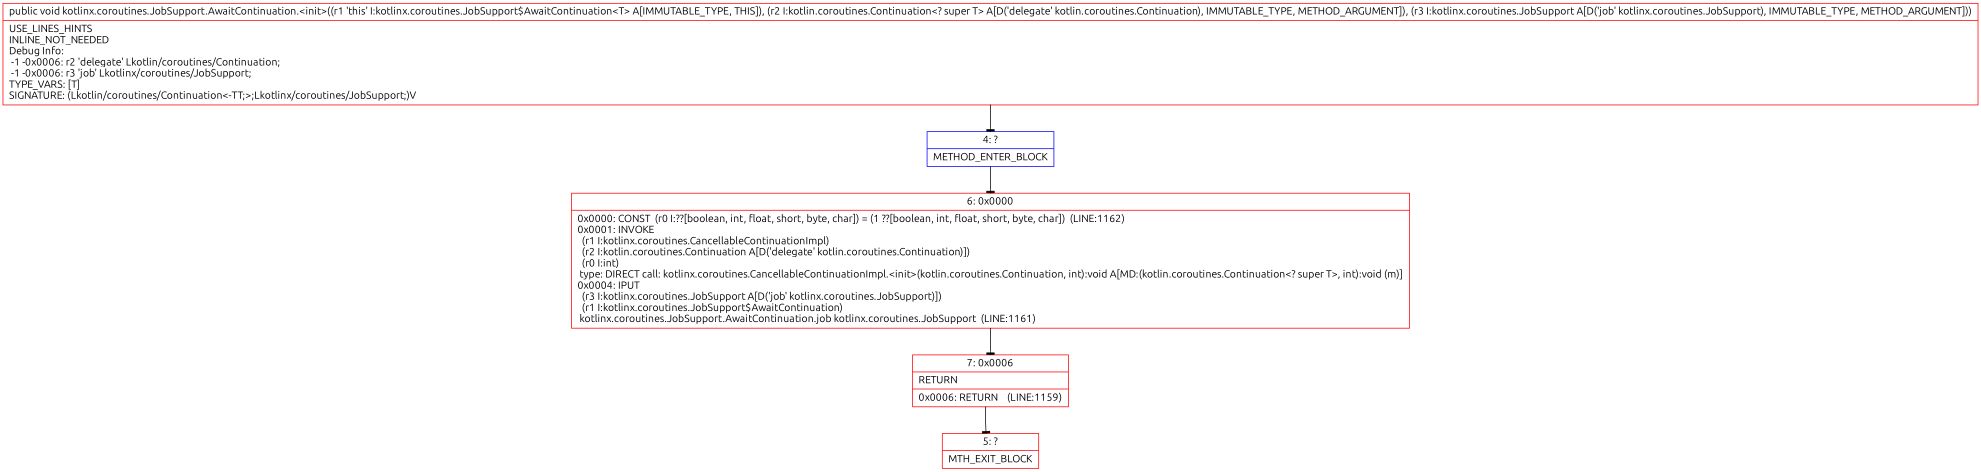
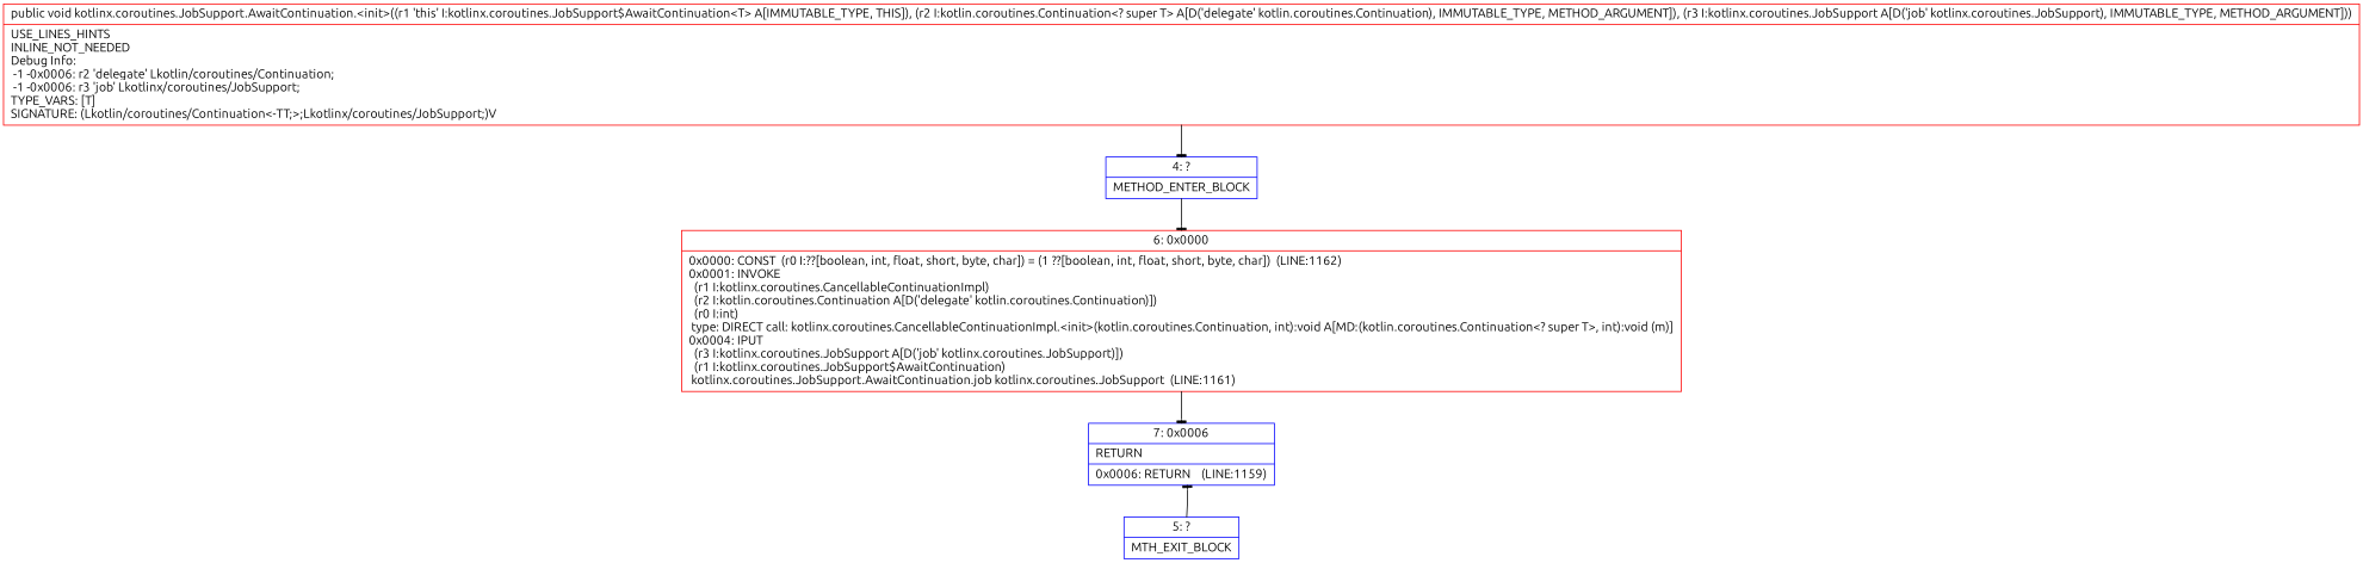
  digraph {
    fontname=Ubuntu
    node [color=red fontname=Ubuntu shape=record]
    edge [arrowhead=tee fontname=Ubuntu]
    n1 [color=blue label="{4\:\ ?|METHOD_ENTER_BLOCK\l}"]
    n2 [label="{6\:\ 0x0000|0x0000: CONST  (r0 I:??[boolean, int, float, short, byte, char]) = (1 ??[boolean, int, float, short, byte, char])  (LINE:1162)\l0x0001: INVOKE  \l  (r1 I:kotlinx.coroutines.CancellableContinuationImpl)\l  (r2 I:kotlin.coroutines.Continuation A[D('delegate' kotlin.coroutines.Continuation)])\l  (r0 I:int)\l type: DIRECT call: kotlinx.coroutines.CancellableContinuationImpl.\<init\>(kotlin.coroutines.Continuation, int):void A[MD:(kotlin.coroutines.Continuation\<? super T\>, int):void (m)]\l0x0004: IPUT  \l  (r3 I:kotlinx.coroutines.JobSupport A[D('job' kotlinx.coroutines.JobSupport)])\l  (r1 I:kotlinx.coroutines.JobSupport$AwaitContinuation)\l kotlinx.coroutines.JobSupport.AwaitContinuation.job kotlinx.coroutines.JobSupport  (LINE:1161)\l}"]
-   n3 [label="{7\:\ 0x0006|RETURN\l|0x0006: RETURN    (LINE:1159)\l}"]
-   n4 [label="{5\:\ ?|MTH_EXIT_BLOCK\l}"]
+   n3 [color=blue label="{7\:\ 0x0006|RETURN\l|0x0006: RETURN    (LINE:1159)\l}"]
+   n4 [color=blue label="{5\:\ ?|MTH_EXIT_BLOCK\l}"]
    n5 [label="{public void kotlinx.coroutines.JobSupport.AwaitContinuation.\<init\>((r1 'this' I:kotlinx.coroutines.JobSupport$AwaitContinuation\<T\> A[IMMUTABLE_TYPE, THIS]), (r2 I:kotlin.coroutines.Continuation\<? super T\> A[D('delegate' kotlin.coroutines.Continuation), IMMUTABLE_TYPE, METHOD_ARGUMENT]), (r3 I:kotlinx.coroutines.JobSupport A[D('job' kotlinx.coroutines.JobSupport), IMMUTABLE_TYPE, METHOD_ARGUMENT]))  | USE_LINES_HINTS\lINLINE_NOT_NEEDED\lDebug Info:\l  \-1 \-0x0006: r2 'delegate' Lkotlin\/coroutines\/Continuation;\l  \-1 \-0x0006: r3 'job' Lkotlinx\/coroutines\/JobSupport;\lTYPE_VARS: [T]\lSIGNATURE: (Lkotlin\/coroutines\/Continuation\<\-TT;\>;Lkotlinx\/coroutines\/JobSupport;)V\l}"]
    n1 -> n2
    n2 -> n3
-   n3 -> n4
+   n4 -> n3
    n5 -> n1
  }
